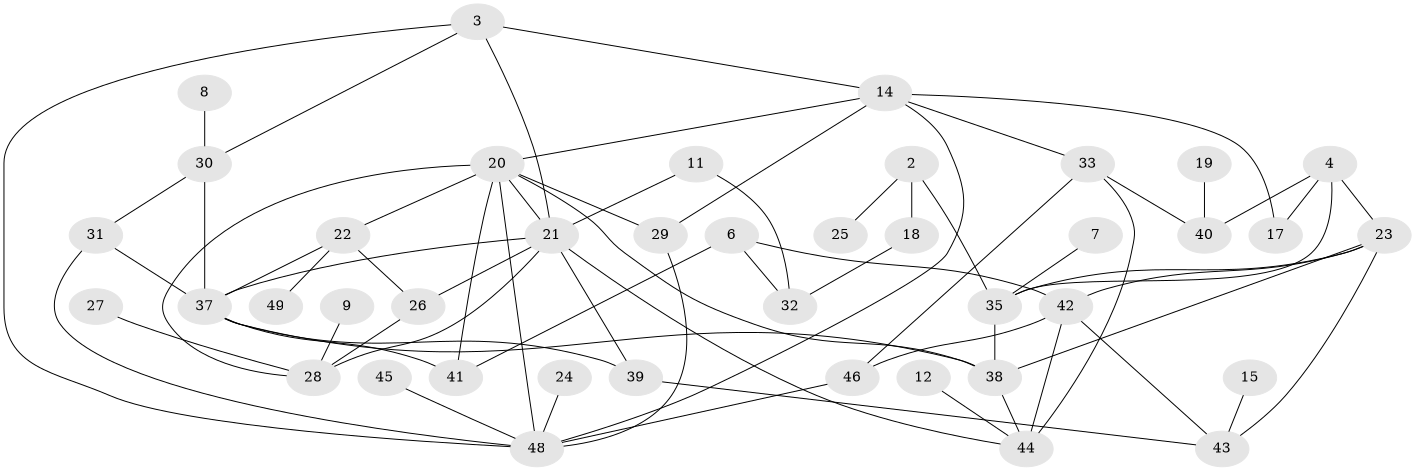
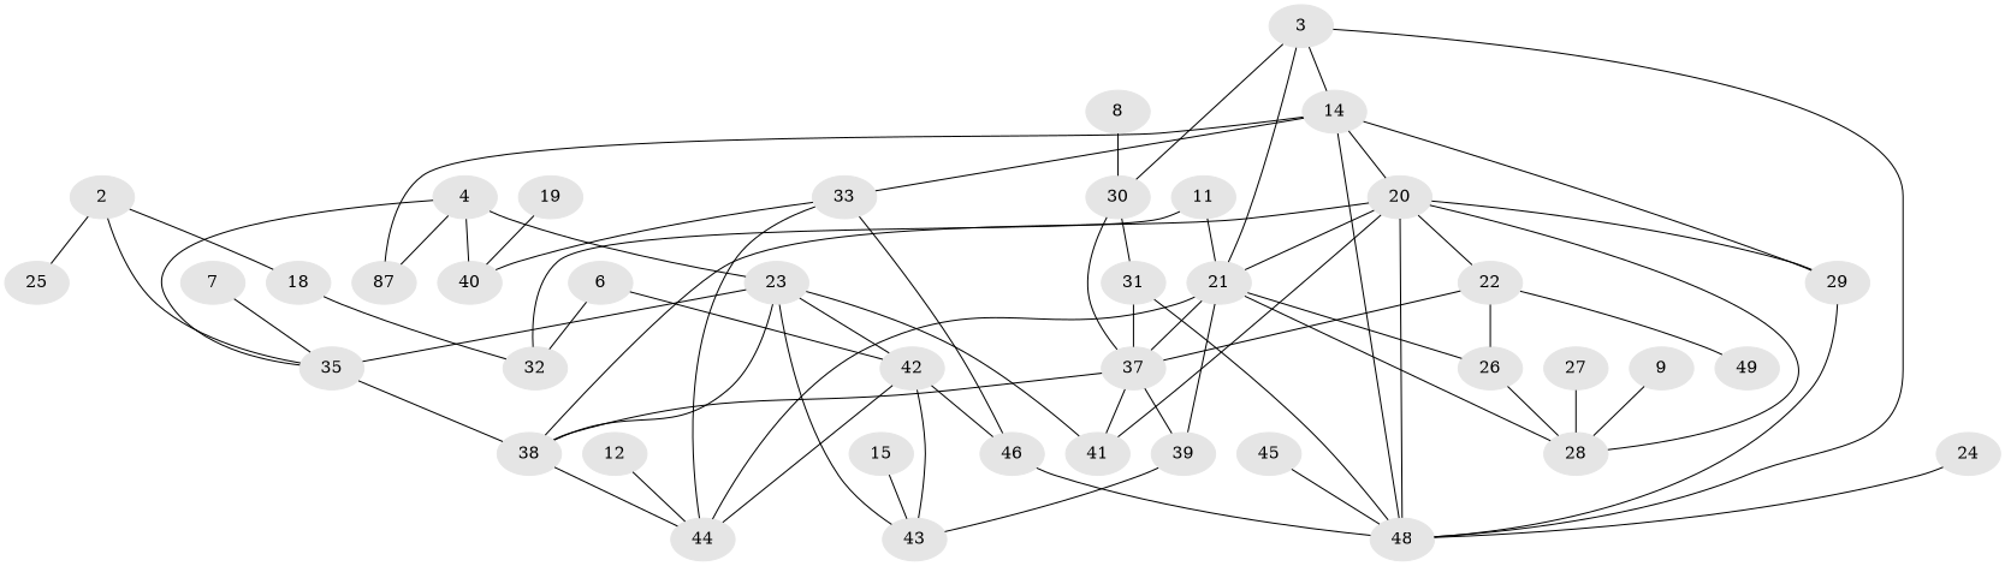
  graph {
    node [color=gray90 style=filled]
    edge [weight=1.0]
    2
    18
    25
    35
    32
    3
    14
    21
    30
    48
-   17
+   17 [label=87]
    20
    29
    33
    28
    44
    26
    37
    39
    31
    4
    23
    40
    42
    43
    38
    41
    6
    46
    7
    8
    9
    11
    12
    22
    15
    19
    49
    24
    27
    45
    2 -- 18
    2 -- 25
    2 -- 35
    18 -- 32
    35 -- 38 [weight=2.0]
    3 -- 14
    3 -- 21
    3 -- 30
    3 -- 48
    14 -- 48
    14 -- 17
    14 -- 20
    14 -- 29
    14 -- 33
    21 -- 28
    21 -- 44
    21 -- 26
    21 -- 37 [weight=3.0]
    21 -- 39
    30 -- 37
    30 -- 31
    20 -- 21
    20 -- 48
    20 -- 29
    20 -- 28
    20 -- 38 [weight=2.0]
    20 -- 41
    20 -- 22
    29 -- 48
    33 -- 44
    33 -- 40
    33 -- 46
    26 -- 28
    37 -- 39
    37 -- 38
    37 -- 41
    39 -- 43
    31 -- 48
    31 -- 37
    4 -- 35
    4 -- 17
    4 -- 23 [weight=2.0]
    4 -- 40
    23 -- 35
    23 -- 42
    23 -- 43
    23 -- 38
-   6 -- 41
+   23 -- 41
    42 -- 44 [weight=2.0]
    42 -- 43
    42 -- 46
    38 -- 44
    6 -- 32
    6 -- 42
    46 -- 48
    7 -- 35
    8 -- 30
    9 -- 28
    11 -- 32
    11 -- 21
    12 -- 44
    22 -- 26
    22 -- 37
    22 -- 49
    15 -- 43
    19 -- 40
    24 -- 48
    27 -- 28
    45 -- 48
  }
